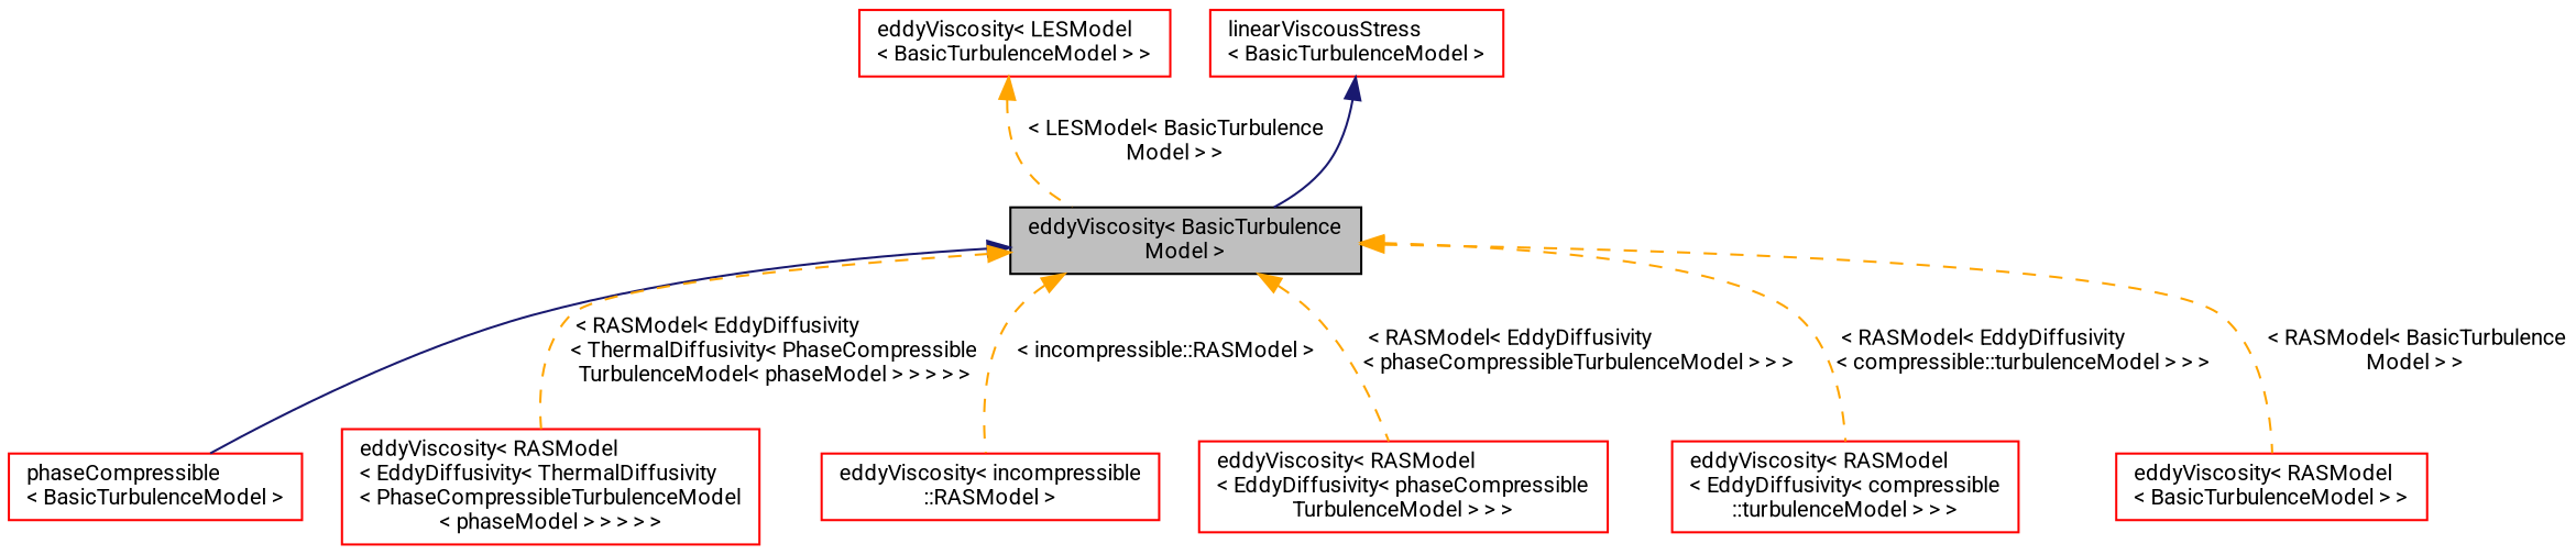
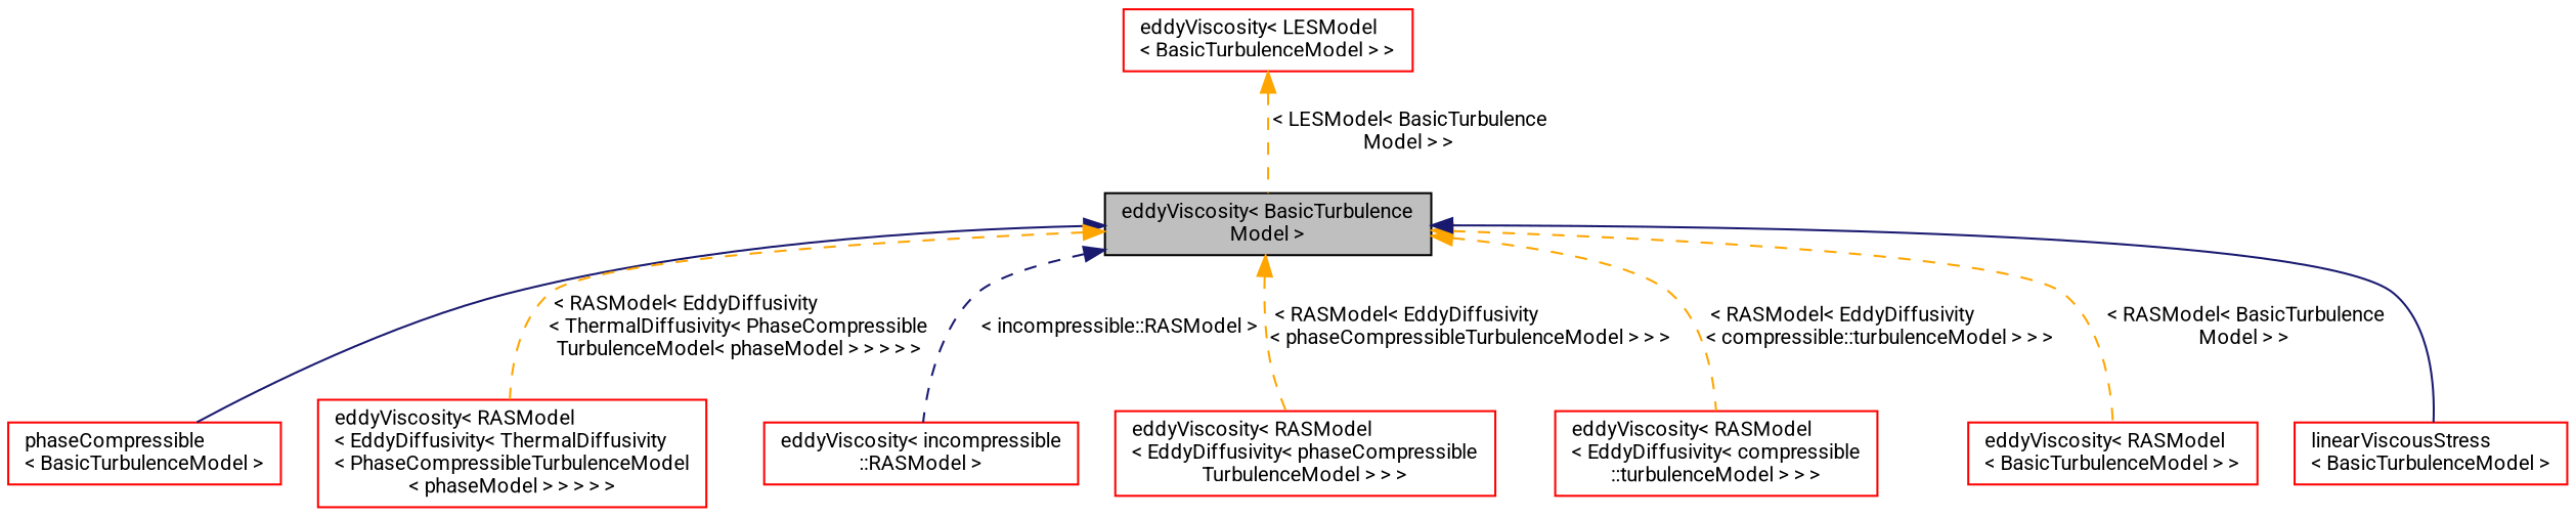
  digraph {
    fontname=Roboto
    rankdir=TB
    node [color=red fontname=Roboto fontsize=10 shape=record]
    edge [color=orange dir=back fontname=Roboto fontsize=10 labelfontname=Helvetica labelfontsize=10 style=dashed]
    n1 [color=black fillcolor=grey75 fontcolor=black height=0.2 label="eddyViscosity\< BasicTurbulence\lModel \>" style=filled width=0.4]
    n2 [height=0.2 label="phaseCompressible\l\< BasicTurbulenceModel \>" width=0.4]
    n3 [height=0.2 label="eddyViscosity\< RASModel\l\< EddyDiffusivity\< ThermalDiffusivity\l\< PhaseCompressibleTurbulenceModel\l\< phaseModel \> \> \> \> \>" width=0.4]
    n4 [height=0.2 label="eddyViscosity\< incompressible\l::RASModel \>" width=0.4]
    n5 [height=0.2 label="eddyViscosity\< RASModel\l\< EddyDiffusivity\< phaseCompressible\lTurbulenceModel \> \> \>" width=0.4]
    n6 [height=0.2 label="eddyViscosity\< RASModel\l\< EddyDiffusivity\< compressible\l::turbulenceModel \> \> \>" width=0.4]
    n7 [height=0.2 label="eddyViscosity\< RASModel\l\< BasicTurbulenceModel \> \>" width=0.4]
    n8 [height=0.2 label="eddyViscosity\< LESModel\l\< BasicTurbulenceModel \> \>" width=0.4]
    n9 [height=0.2 label="linearViscousStress\l\< BasicTurbulenceModel \>" width=0.4]
    n1 -> n2 [color=midnightblue style=solid]
    n1 -> n3 [label=" \< RASModel\< EddyDiffusivity\l\< ThermalDiffusivity\< PhaseCompressible\lTurbulenceModel\< phaseModel \> \> \> \> \>"]
-   n1 -> n4 [label=" \< incompressible::RASModel \>"]
+   n1 -> n4 [color=midnightblue label=" \< incompressible::RASModel \>"]
    n1 -> n5 [label=" \< RASModel\< EddyDiffusivity\l\< phaseCompressibleTurbulenceModel \> \> \>"]
    n1 -> n6 [label=" \< RASModel\< EddyDiffusivity\l\< compressible::turbulenceModel \> \> \>"]
    n1 -> n7 [label=" \< RASModel\< BasicTurbulence\lModel \> \>"]
    n8 -> n1 [label=" \< LESModel\< BasicTurbulence\lModel \> \>"]
-   n9 -> n1 [color=midnightblue style=solid]
+   n1 -> n9 [color=midnightblue style=solid]
  }
